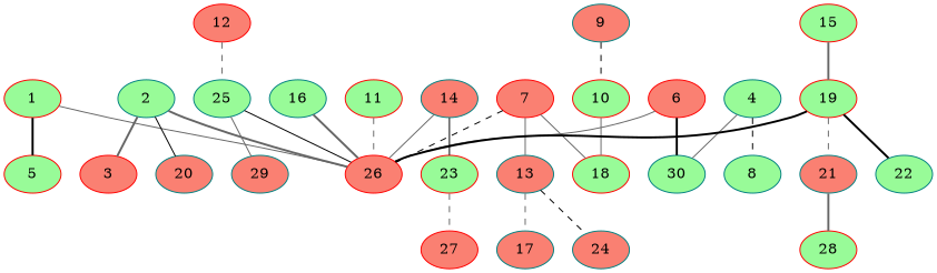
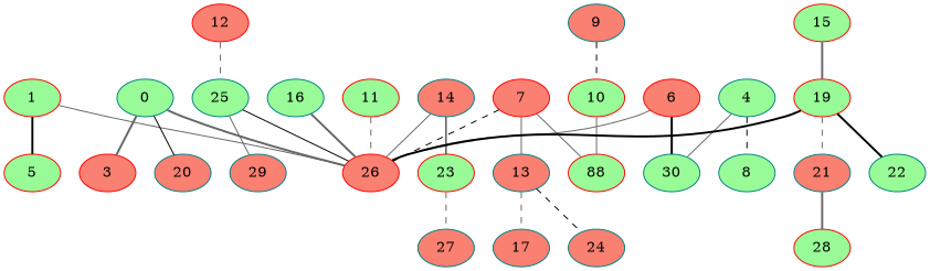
  graph {
    node [color=teal fillcolor=palegreen style=filled]
    edge [color=gray40 style=solid weight=1.0]
    1 [color=red]
    5 [color=red]
    26 [color=red fillcolor=salmon]
-   2
+   2 [label=0]
    3 [color=red fillcolor=salmon]
    20 [fillcolor=salmon]
    4
    8
    30
    6 [color=red fillcolor=salmon]
    7 [color=red fillcolor=salmon]
    13 [fillcolor=salmon]
-   18 [color=red]
+   18 [color=red label=88]
    17 [fillcolor=salmon]
    24 [fillcolor=salmon]
    9 [fillcolor=salmon]
    10 [color=red]
    11 [color=red]
    12 [color=red fillcolor=salmon]
    25
    29 [fillcolor=salmon]
    14 [fillcolor=salmon]
    23 [color=red]
-   27 [color=red fillcolor=salmon]
+   27 [fillcolor=salmon]
    15 [color=red]
    19 [color=red]
    21 [fillcolor=salmon]
    22
    16
    28 [color=red]
    1 -- 5 [color=black style=bold]
    1 -- 26
    2 -- 26 [style=bold]
    2 -- 3 [style=bold]
    2 -- 20 [color=black]
    4 -- 8 [color=black style=dashed]
    4 -- 30
    6 -- 26
    6 -- 30 [color=black style=bold]
    7 -- 26 [color=black style=dashed]
    7 -- 13
    7 -- 18
    13 -- 17 [style=dashed]
    13 -- 24 [color=black style=dashed]
    9 -- 10 [color=black style=dashed]
    10 -- 18
    11 -- 26 [style=dashed]
    12 -- 25 [style=dashed]
    25 -- 26 [color=black]
    25 -- 29
    14 -- 26
    14 -- 23 [color=black]
    23 -- 27 [style=dashed]
    15 -- 19 [style=bold]
    19 -- 26 [color=black style=bold]
    19 -- 21 [style=dashed]
    19 -- 22 [color=black style=bold]
    21 -- 28 [style=bold]
    16 -- 26 [style=bold]
  }
